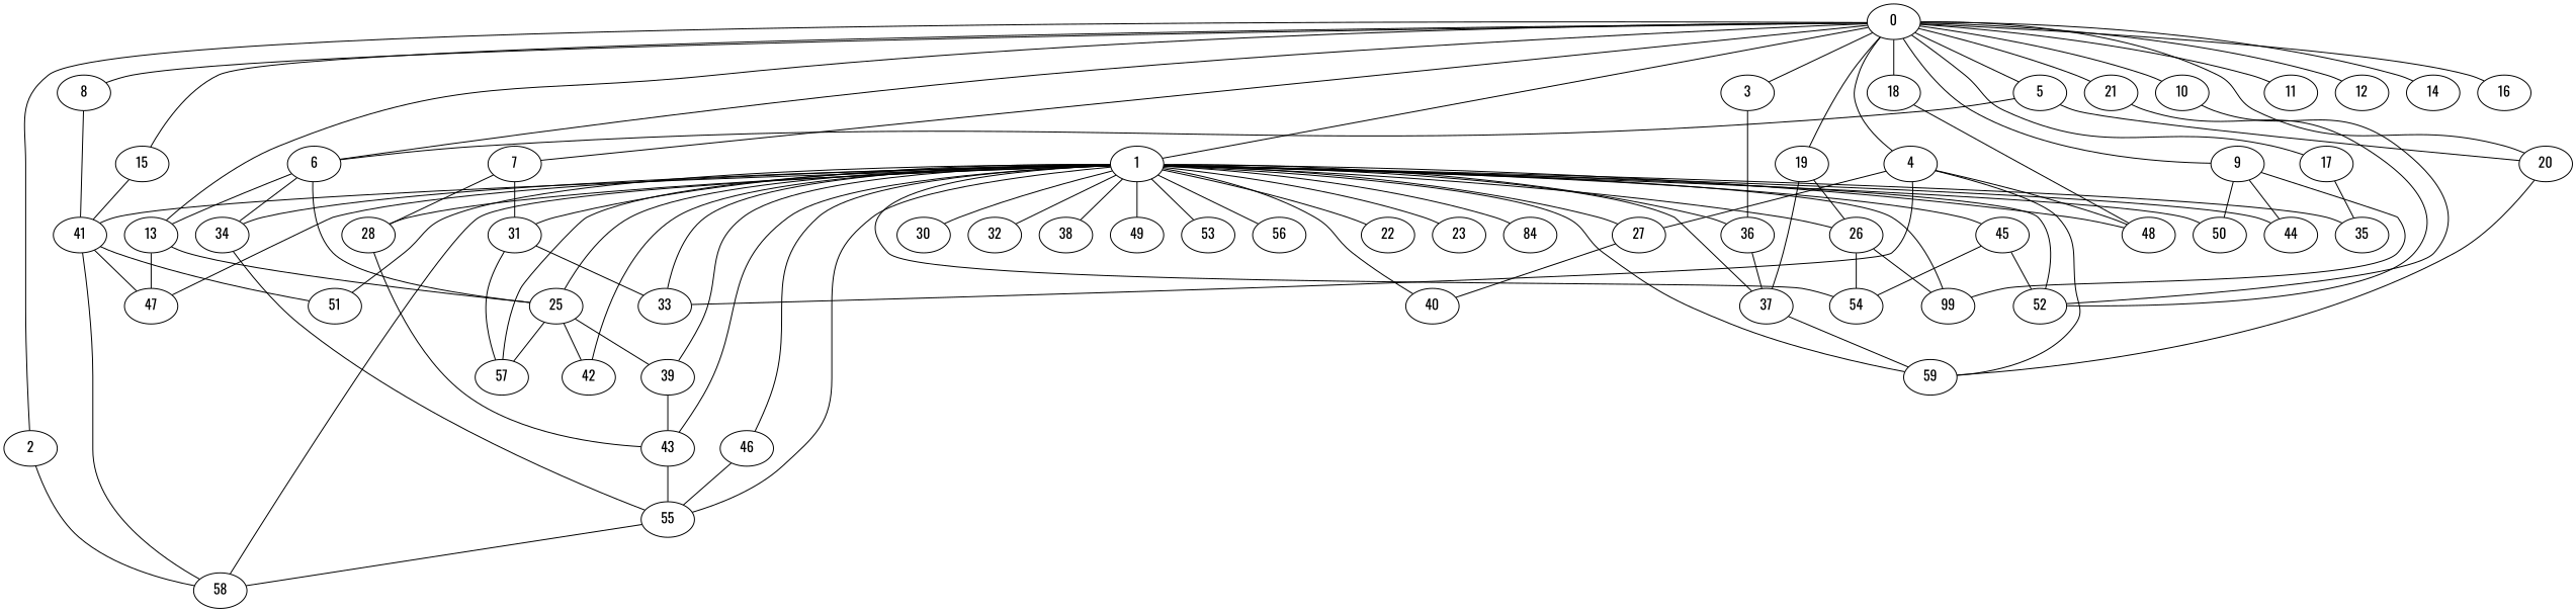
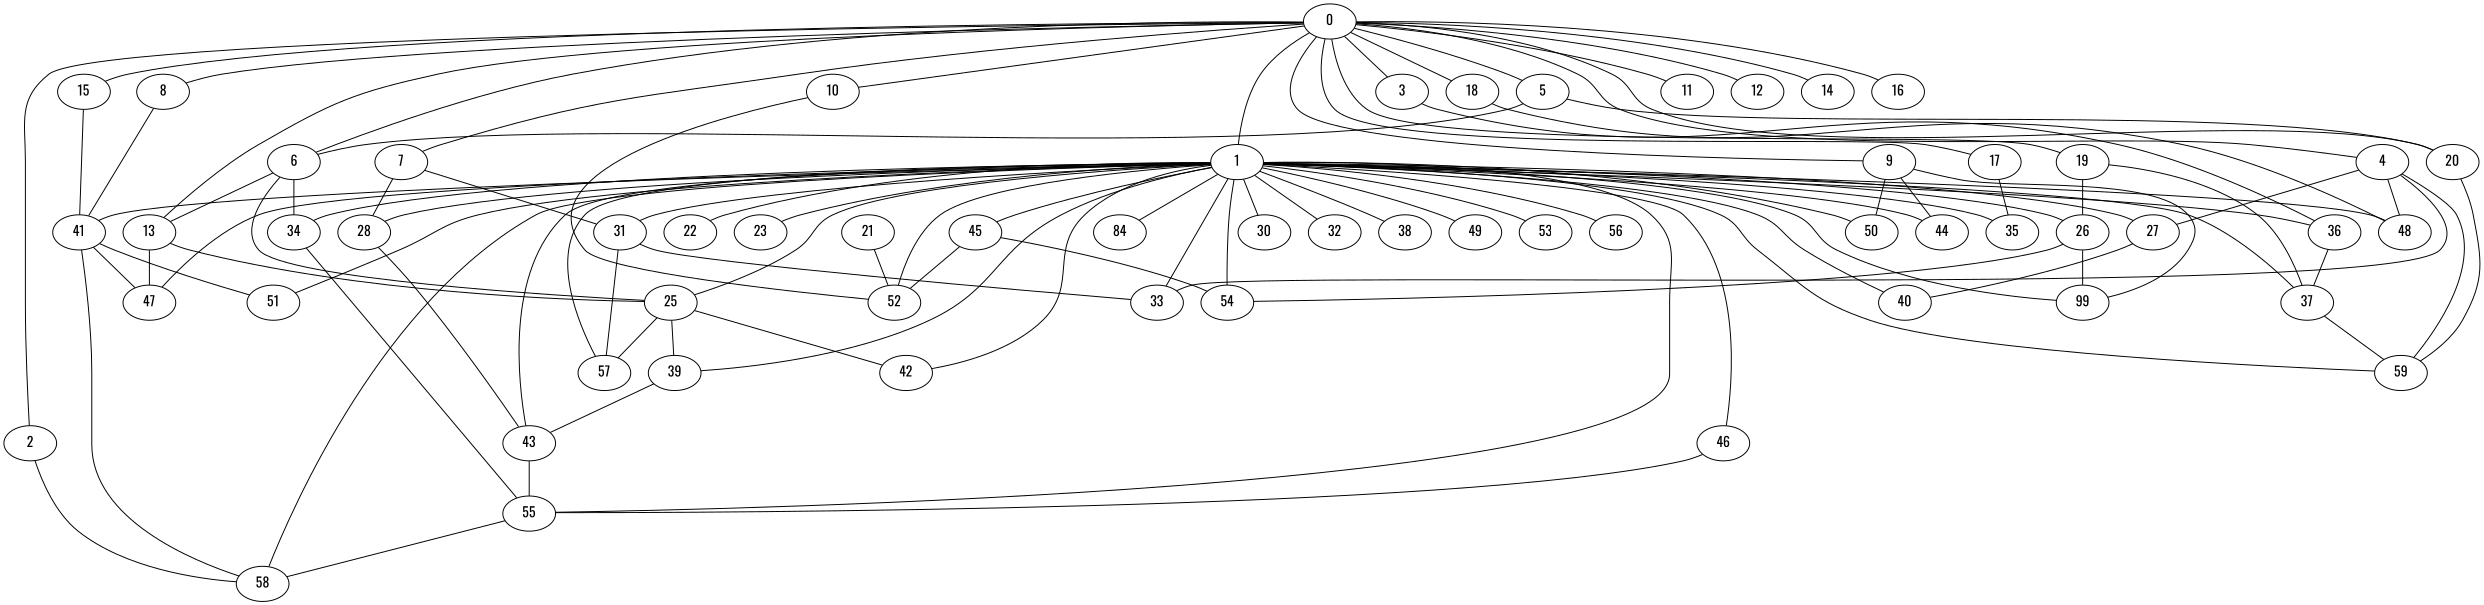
  graph {
    fontname=Oswald
    node [fontname=Oswald]
    edge [fontname=Oswald]
    0
    1
    2
    3
    4
    5
    6
    7
    8
    9
    10
    11
    12
    13
    14
    15
    16
    17
    18
    19
    20
    21
    22
    23
    n25 [label=84]
    25
    26
    27
    28
    n30 [label=99]
    30
    31
    32
    33
    34
    35
    36
    37
    38
    39
    40
    41
    42
    43
    44
    45
    46
    47
    48
    49
    50
    51
    52
    53
    54
    55
    56
    57
    58
    59
    0 -- 1
    0 -- 2
    0 -- 3
    0 -- 4
    0 -- 5
    0 -- 6
    0 -- 7
    0 -- 8
    0 -- 9
    0 -- 10
    0 -- 11
    0 -- 12
    0 -- 13
    0 -- 14
    0 -- 15
    0 -- 16
    0 -- 17
    0 -- 18
    0 -- 19
    0 -- 20
-   0 -- 21
    1 -- 22
    1 -- 23
    1 -- n25
    1 -- 25
    1 -- 26
    1 -- 27
    1 -- 28
    1 -- n30
    1 -- 30
    1 -- 31
    1 -- 32
    1 -- 33
    1 -- 34
    1 -- 35
    1 -- 36
    1 -- 37
    1 -- 38
    1 -- 39
    1 -- 40
    1 -- 41
    1 -- 42
    1 -- 43
    1 -- 44
    1 -- 45
    1 -- 46
    1 -- 47
    1 -- 48
    1 -- 49
    1 -- 50
    1 -- 51
    1 -- 52
    1 -- 53
    1 -- 54
    1 -- 55
    1 -- 56
    1 -- 57
    1 -- 58
    1 -- 59
    2 -- 58
    3 -- 36
    4 -- 27
    4 -- 33
    4 -- 48
    4 -- 59
    5 -- 6
    5 -- 20
    6 -- 13
    6 -- 25
    6 -- 34
    7 -- 28
    7 -- 31
    8 -- 41
    9 -- n30
    9 -- 44
    9 -- 50
    10 -- 52
    13 -- 25
    13 -- 47
    15 -- 41
    17 -- 35
    18 -- 48
    19 -- 26
    19 -- 37
    20 -- 59
    21 -- 52
    25 -- 39
    25 -- 42
    25 -- 57
    26 -- n30
    26 -- 54
    27 -- 40
    28 -- 43
    31 -- 33
    31 -- 57
    34 -- 55
    36 -- 37
    37 -- 59
    39 -- 43
    41 -- 47
    41 -- 51
    41 -- 58
    43 -- 55
    45 -- 52
    45 -- 54
    46 -- 55
    55 -- 58
  }
